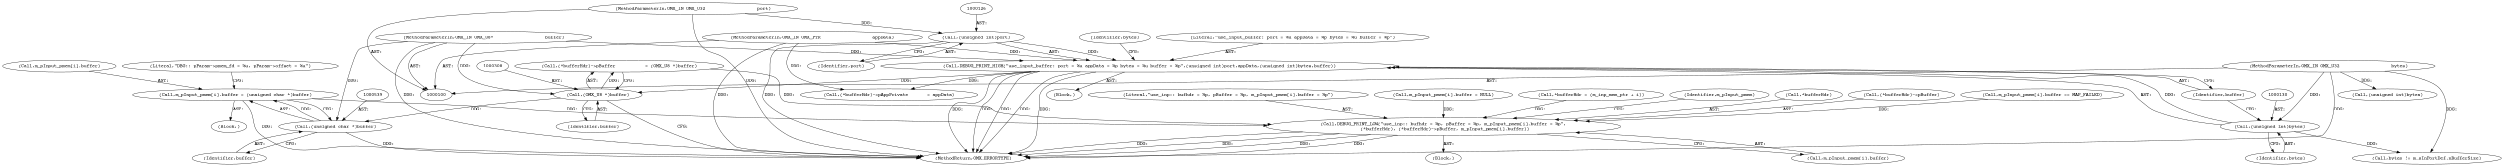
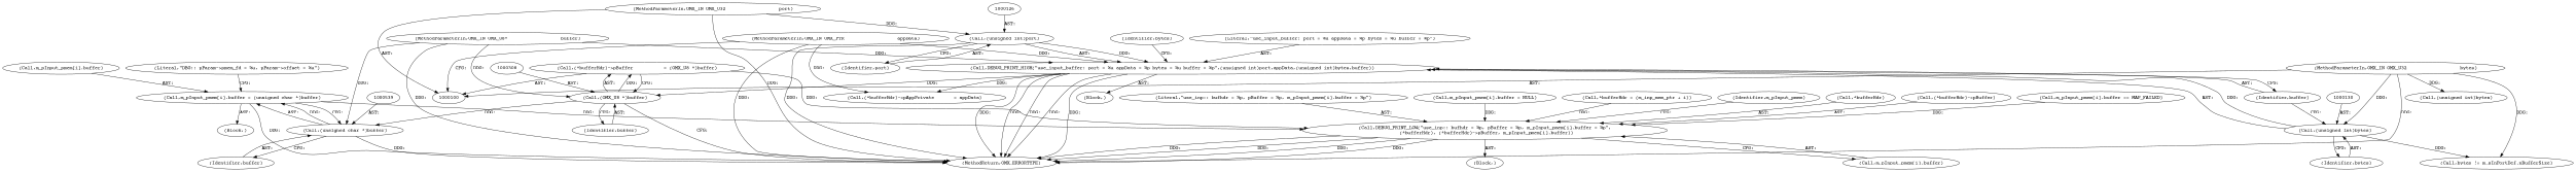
  digraph {
    fontname="Courier Prime"
    node [fontname="Courier Prime"]
    edge [fontname="Courier Prime"]
    n1 [label="(Call,m_pInput_pmem[i].buffer = (unsigned char *)buffer)"]
    n2 [label="(Call,(unsigned char *)buffer)"]
    n3 [label="(Call,DEBUG_PRINT_LOW(\"use_inp:: bufhdr = %p, pBuffer = %p, m_pInput_pmem[i].buffer = %p\",\n (*bufferHdr), (*bufferHdr)->pBuffer, m_pInput_pmem[i].buffer))"]
    n4 [label="(MethodReturn,OMX_ERRORTYPE)"]
    n5 [label="(Block,)"]
    n6 [label="(Identifier,buffer)"]
    n7 [label="(Block,)"]
    n8 [label="(Call,m_pInput_pmem[i].buffer)"]
    n9 [label="(Call,(OMX_U8 *)buffer)"]
    n10 [label="(Identifier,buffer)"]
    n11 [label="(Call,(*bufferHdr)->pBuffer           = (OMX_U8 *)buffer)"]
    n12 [label="(Call,DEBUG_PRINT_HIGH(\"use_input_buffer: port = %u appData = %p bytes = %u buffer = %p\",(unsigned int)port,appData,(unsigned int)bytes,buffer))"]
    n13 [label="(Call,(*bufferHdr)->pAppPrivate       = appData)"]
    n14 [label="(Block,)"]
    n15 [label="(Identifier,buffer)"]
    n16 [label="(Call,(unsigned int)bytes)"]
    n17 [label="(Call,(unsigned int)port)"]
    n18 [label="(Identifier,port)"]
    n19 [label="(MethodParameterIn,OMX_IN OMX_U32                   port)"]
    1000100
    n21 [label="(MethodParameterIn,OMX_IN OMX_PTR                   appData)"]
    n22 [label="(Call,bytes != m_sInPortDef.nBufferSize)"]
    n23 [label="(Identifier,bytes)"]
    n24 [label="(MethodParameterIn,OMX_IN OMX_U32                   bytes)"]
    n25 [label="(Call,(unsigned int)bytes)"]
    n26 [label="(MethodParameterIn,OMX_IN OMX_U8*                   buffer)"]
    n27 [label="(Literal,\"use_inp:: bufhdr = %p, pBuffer = %p, m_pInput_pmem[i].buffer = %p\")"]
    n28 [label="(Literal,\"use_input_buffer: port = %u appData = %p bytes = %u buffer = %p\")"]
    n29 [label="(Call,m_pInput_pmem[i].buffer = NULL)"]
    n30 [label="(Literal,\"DBG:: pParam->pmem_fd = %u, pParam->offset = %u\")"]
    n31 [label="(Call,*bufferHdr = (m_inp_mem_ptr + i))"]
    n32 [label="(Identifier,m_pInput_pmem)"]
    n33 [label="(Identifier,bytes)"]
    n34 [label="(Call,*bufferHdr)"]
    n35 [label="(Call,(*bufferHdr)->pBuffer)"]
    n36 [label="(Call,m_pInput_pmem[i].buffer == MAP_FAILED)"]
    n37 [label="(Call,m_pInput_pmem[i].buffer)"]
    1000539
    1000308
    1000126
    1000130
    n1 -> n2 [label="CFG: "]
    n1 -> n3 [label="DDG: "]
    n1 -> n4 [label="DDG: "]
    n1 -> n5 [label="AST: "]
    n2 -> n1 [label="AST: "]
    n2 -> n1 [label="DDG: "]
    n2 -> n4 [label="DDG: "]
    n2 -> n6 [label="CFG: "]
    n3 -> n4 [label="DDG: "]
    n3 -> n4 [label="DDG: "]
    n3 -> n4 [label="DDG: "]
    n3 -> n4 [label="DDG: "]
    n3 -> n7 [label="AST: "]
    n3 -> n8 [label="CFG: "]
    n6 -> n2 [label="AST: "]
    n8 -> n3 [label="AST: "]
    n9 -> n2 [label="DDG: "]
    n9 -> n4 [label="CFG: "]
    n9 -> n10 [label="CFG: "]
    n9 -> n11 [label="AST: "]
    n9 -> n11 [label="DDG: "]
    n10 -> n9 [label="AST: "]
    n11 -> n3 [label="DDG: "]
    n11 -> n9 [label="CFG: "]
    n12 -> n4 [label="DDG: "]
    n12 -> n4 [label="DDG: "]
    n12 -> n4 [label="DDG: "]
    n12 -> n4 [label="DDG: "]
    n12 -> n4 [label="DDG: "]
    n12 -> n9 [label="DDG: "]
    n12 -> n13 [label="DDG: "]
    n12 -> n14 [label="AST: "]
    n12 -> n15 [label="CFG: "]
    n15 -> n12 [label="AST: "]
    n15 -> n16 [label="CFG: "]
    n16 -> n12 [label="AST: "]
    n16 -> n12 [label="DDG: "]
    n16 -> n22 [label="DDG: "]
    n16 -> n23 [label="CFG: "]
    n17 -> n4 [label="DDG: "]
    n17 -> n12 [label="AST: "]
    n17 -> n12 [label="DDG: "]
    n17 -> n18 [label="CFG: "]
    n18 -> n17 [label="AST: "]
    n19 -> n4 [label="DDG: "]
    n19 -> n17 [label="DDG: "]
    n19 -> 1000100 [label="AST: "]
    n21 -> n4 [label="DDG: "]
    n21 -> n12 [label="DDG: "]
    n21 -> n13 [label="DDG: "]
-   n21 -> 1000100 [label="AST: "]
+   n21 -> 1000100 [label="CFG: "]
    n23 -> n16 [label="AST: "]
    n24 -> n4 [label="DDG: "]
    n24 -> n16 [label="DDG: "]
    n24 -> 1000100 [label="AST: "]
    n24 -> n22 [label="DDG: "]
    n24 -> n25 [label="DDG: "]
    n26 -> n2 [label="DDG: "]
    n26 -> n4 [label="DDG: "]
    n26 -> n9 [label="DDG: "]
    n26 -> n12 [label="DDG: "]
-   n26 -> 1000100 [label="AST: "]
+   n11 -> 1000100 [label="AST: "]
    n27 -> n3 [label="AST: "]
    n28 -> n12 [label="AST: "]
    n29 -> n3 [label="DDG: "]
    n30 -> n1 [label="CFG: "]
    n31 -> n3 [label="DDG: "]
    n32 -> n3 [label="CFG: "]
    n33 -> n12 [label="CFG: "]
    n34 -> n3 [label="AST: "]
    n35 -> n3 [label="AST: "]
    n36 -> n3 [label="DDG: "]
    n37 -> n1 [label="AST: "]
    1000539 -> n2 [label="AST: "]
    1000308 -> n9 [label="AST: "]
    1000126 -> n17 [label="AST: "]
    1000130 -> n16 [label="AST: "]
  }
